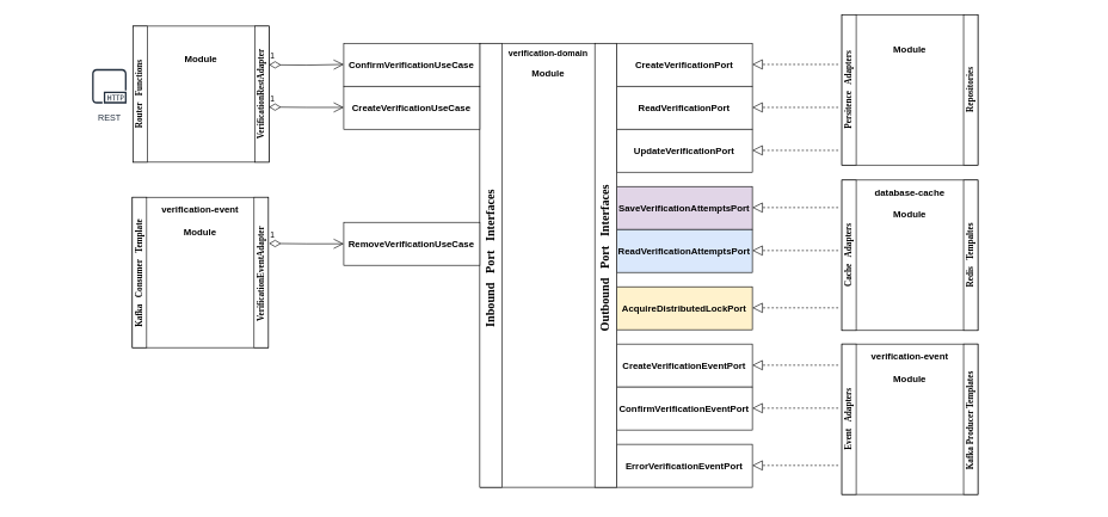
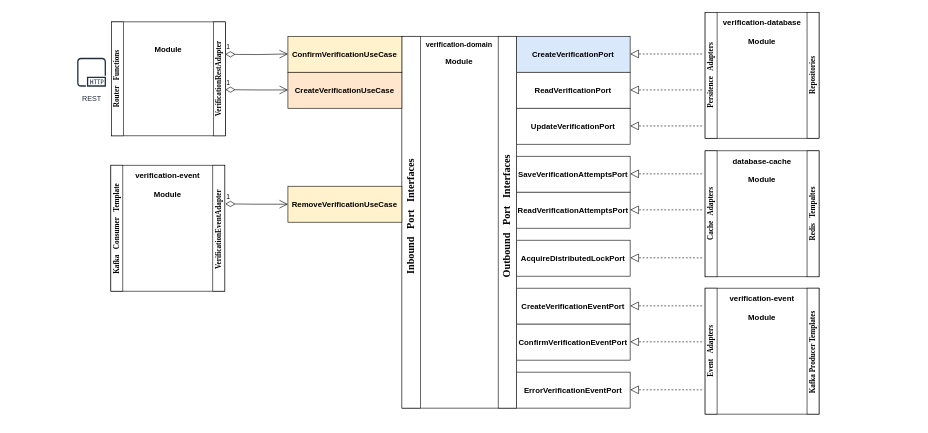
  <mxCell id="0" />
  <mxCell id="1" parent="0" />
- <mxCell id="2" value="CreateVerificationPort" style="rounded=0;whiteSpace=wrap;html=1;align=center;fontSize=13;fontStyle=1" vertex="1" parent="1"><mxGeometry x="860" y="60" width="190" height="60" as="geometry" /></mxCell>
+ <mxCell id="2" value="CreateVerificationPort" style="rounded=0;whiteSpace=wrap;html=1;align=center;fontSize=13;fontStyle=1;fillColor=#dae8fc;" vertex="1" parent="1"><mxGeometry x="860" y="60" width="190" height="60" as="geometry" /></mxCell>
  <mxCell id="3" value="ReadVerificationPort" style="rounded=0;whiteSpace=wrap;html=1;align=center;fontSize=13;fontStyle=1" vertex="1" parent="1"><mxGeometry x="860" y="120" width="190" height="60" as="geometry" /></mxCell>
  <mxCell id="4" value="UpdateVerificationPort" style="rounded=0;whiteSpace=wrap;html=1;align=center;fontSize=13;fontStyle=1" vertex="1" parent="1"><mxGeometry x="860" y="180" width="190" height="60" as="geometry" /></mxCell>
- <mxCell id="5" value="SaveVerificationAttemptsPort" style="rounded=0;whiteSpace=wrap;html=1;align=center;fontSize=13;fontStyle=1;fillColor=#e1d5e7;" vertex="1" parent="1"><mxGeometry x="860" y="260" width="190" height="60" as="geometry" /></mxCell>
- <mxCell id="6" value="ReadVerificationAttemptsPort" style="rounded=0;whiteSpace=wrap;html=1;align=center;fontSize=13;fontStyle=1;fillColor=#dae8fc;" vertex="1" parent="1"><mxGeometry x="860" y="320" width="190" height="60" as="geometry" /></mxCell>
- <mxCell id="7" value="AcquireDistributedLockPort" style="rounded=0;whiteSpace=wrap;html=1;align=center;fontSize=13;fontStyle=1;fillColor=#fff2cc;" vertex="1" parent="1"><mxGeometry x="860" y="400" width="190" height="60" as="geometry" /></mxCell>
+ <mxCell id="5" value="SaveVerificationAttemptsPort" style="rounded=0;whiteSpace=wrap;html=1;align=center;fontSize=13;fontStyle=1" vertex="1" parent="1"><mxGeometry x="860" y="260" width="190" height="60" as="geometry" /></mxCell>
+ <mxCell id="6" value="ReadVerificationAttemptsPort" style="rounded=0;whiteSpace=wrap;html=1;align=center;fontSize=13;fontStyle=1" vertex="1" parent="1"><mxGeometry x="860" y="320" width="190" height="60" as="geometry" /></mxCell>
+ <mxCell id="7" value="AcquireDistributedLockPort" style="rounded=0;whiteSpace=wrap;html=1;align=center;fontSize=13;fontStyle=1" vertex="1" parent="1"><mxGeometry x="860" y="400" width="190" height="60" as="geometry" /></mxCell>
  <mxCell id="8" value="CreateVerificationEventPort" style="rounded=0;whiteSpace=wrap;html=1;align=center;fontSize=13;fontStyle=1" vertex="1" parent="1"><mxGeometry x="860" y="480" width="190" height="60" as="geometry" /></mxCell>
  <mxCell id="9" value="ConfirmVerificationEventPort" style="rounded=0;whiteSpace=wrap;html=1;align=center;fontSize=13;fontStyle=1" vertex="1" parent="1"><mxGeometry x="860" y="540" width="190" height="60" as="geometry" /></mxCell>
  <mxCell id="10" value="ErrorVerificationEventPort" style="rounded=0;whiteSpace=wrap;html=1;align=center;fontSize=13;fontStyle=1" vertex="1" parent="1"><mxGeometry x="860" y="620" width="190" height="60" as="geometry" /></mxCell>
  <mxCell id="11" value="" style="group" vertex="1" connectable="0" parent="1"><mxGeometry x="669.41" y="60" width="191.34" height="620" as="geometry" /></mxCell>
  <mxCell id="12" value="verification-domain" style="rounded=0;whiteSpace=wrap;html=1;verticalAlign=top;fontStyle=1" vertex="1" parent="11"><mxGeometry x="0.59" width="190.0" height="620" as="geometry" /></mxCell>
  <mxCell id="13" value="" style="group" vertex="1" connectable="0" parent="11"><mxGeometry x="160.59" width="30.75" height="620" as="geometry" /></mxCell>
  <mxCell id="14" value="" style="rounded=0;whiteSpace=wrap;html=1;direction=south;" vertex="1" parent="13"><mxGeometry width="30.75" height="620" as="geometry" /></mxCell>
  <mxCell id="15" value="Outbound&amp;nbsp; &amp;nbsp;Port&amp;nbsp; &amp;nbsp;Interfaces" style="text;html=1;strokeColor=none;fillColor=none;align=center;verticalAlign=middle;whiteSpace=wrap;rounded=0;rotation=270;fontSize=17;fontStyle=1;fontFamily=Verdana;container=0;" vertex="1" parent="13"><mxGeometry x="-234.41" y="294.111" width="499.57" height="13.203" as="geometry" /></mxCell>
  <mxCell id="16" value="" style="group" vertex="1" connectable="0" parent="11"><mxGeometry width="30.75" height="620" as="geometry" /></mxCell>
  <mxCell id="17" value="" style="rounded=0;whiteSpace=wrap;html=1;direction=south;" vertex="1" parent="16"><mxGeometry width="30.75" height="620" as="geometry" /></mxCell>
  <mxCell id="18" value="Inbound&amp;nbsp; &amp;nbsp;Port&amp;nbsp; &amp;nbsp;Interfaces" style="text;html=1;strokeColor=none;fillColor=none;align=center;verticalAlign=middle;whiteSpace=wrap;rounded=0;rotation=270;fontSize=17;fontStyle=1;fontFamily=Verdana;container=0;" vertex="1" parent="16"><mxGeometry x="-234.41" y="294.111" width="499.57" height="13.203" as="geometry" /></mxCell>
  <mxCell id="19" value="Module" style="text;html=1;strokeColor=none;fillColor=none;align=center;verticalAlign=middle;whiteSpace=wrap;rounded=0;fontSize=13;fontStyle=1" vertex="1" parent="11"><mxGeometry x="65.59" y="26" width="60" height="30" as="geometry" /></mxCell>
- <mxCell id="20" value="ConfirmVerificationUseCase" style="rounded=0;whiteSpace=wrap;html=1;align=center;fontSize=13;fontStyle=1" vertex="1" parent="1"><mxGeometry x="479.41" y="60" width="190" height="60" as="geometry" /></mxCell>
- <mxCell id="21" value="CreateVerificationUseCase" style="rounded=0;whiteSpace=wrap;html=1;align=center;fontSize=13;fontStyle=1" vertex="1" parent="1"><mxGeometry x="479.41" y="120" width="190" height="60" as="geometry" /></mxCell>
- <mxCell id="22" value="RemoveVerificationUseCase" style="rounded=0;whiteSpace=wrap;html=1;align=center;fontSize=13;fontStyle=1" vertex="1" parent="1"><mxGeometry x="479.41" y="310" width="190" height="60" as="geometry" /></mxCell>
+ <mxCell id="20" value="ConfirmVerificationUseCase" style="rounded=0;whiteSpace=wrap;html=1;align=center;fontSize=13;fontStyle=1;fillColor=#fff2cc;" vertex="1" parent="1"><mxGeometry x="479.41" y="60" width="190" height="60" as="geometry" /></mxCell>
+ <mxCell id="21" value="CreateVerificationUseCase" style="rounded=0;whiteSpace=wrap;html=1;align=center;fontSize=13;fontStyle=1;fillColor=#ffe6cc;" vertex="1" parent="1"><mxGeometry x="479.41" y="120" width="190" height="60" as="geometry" /></mxCell>
+ <mxCell id="22" value="RemoveVerificationUseCase" style="rounded=0;whiteSpace=wrap;html=1;align=center;fontSize=13;fontStyle=1;fillColor=#fff2cc;" vertex="1" parent="1"><mxGeometry x="479.41" y="310" width="190" height="60" as="geometry" /></mxCell>
  <mxCell id="23" value="" style="endArrow=block;dashed=1;endFill=0;endSize=12;html=1;rounded=0;" edge="1" parent="1"><mxGeometry width="160" relative="1" as="geometry"><mxPoint x="1170" y="89.5" as="sourcePoint" /><mxPoint x="1050" y="89.5" as="targetPoint" /></mxGeometry></mxCell>
  <mxCell id="24" value="1" style="endArrow=open;html=1;endSize=12;startArrow=diamondThin;startSize=14;startFill=0;edgeStyle=orthogonalEdgeStyle;align=left;verticalAlign=bottom;rounded=0;" edge="1" parent="1"><mxGeometry x="-1" y="3" relative="1" as="geometry"><mxPoint x="375" y="90" as="sourcePoint" /><mxPoint x="479.41" y="89.5" as="targetPoint" /></mxGeometry></mxCell>
  <mxCell id="25" value="" style="group" vertex="1" connectable="0" parent="1"><mxGeometry x="185" y="36" width="190" height="190" as="geometry" /></mxCell>
  <mxCell id="26" value="" style="rounded=0;whiteSpace=wrap;html=1;align=center;fontSize=13;fontStyle=1" vertex="1" parent="25"><mxGeometry width="190" height="190" as="geometry" /></mxCell>
  <mxCell id="27" value="" style="group" vertex="1" connectable="0" parent="25"><mxGeometry width="20" height="190" as="geometry" /></mxCell>
  <mxCell id="28" value="" style="rounded=0;whiteSpace=wrap;html=1;" vertex="1" parent="27"><mxGeometry x="1.421e-14" width="20.0" height="190" as="geometry" /></mxCell>
  <mxCell id="29" value="Router&amp;nbsp; &amp;nbsp;Functions" style="text;html=1;strokeColor=none;fillColor=none;align=center;verticalAlign=middle;whiteSpace=wrap;rounded=0;rotation=270;fontFamily=Verdana;fontStyle=1" vertex="1" parent="27"><mxGeometry x="-70.0" y="83.125" width="160.0" height="23.75" as="geometry" /></mxCell>
  <mxCell id="30" value="" style="group" vertex="1" connectable="0" parent="25"><mxGeometry x="170" width="20" height="190" as="geometry" /></mxCell>
  <mxCell id="31" value="" style="rounded=0;whiteSpace=wrap;html=1;" vertex="1" parent="30"><mxGeometry x="1.421e-14" width="20.0" height="190" as="geometry" /></mxCell>
  <mxCell id="32" value="VerificationRestAdapter" style="text;html=1;strokeColor=none;fillColor=none;align=center;verticalAlign=middle;whiteSpace=wrap;rounded=0;rotation=270;fontFamily=Verdana;fontStyle=1" vertex="1" parent="30"><mxGeometry x="-70.0" y="83.125" width="160.0" height="23.75" as="geometry" /></mxCell>
  <mxCell id="33" value="Module" style="text;html=1;strokeColor=none;fillColor=none;align=center;verticalAlign=middle;whiteSpace=wrap;rounded=0;fontSize=13;fontStyle=1" vertex="1" parent="25"><mxGeometry x="65" y="30" width="60" height="30" as="geometry" /></mxCell>
  <mxCell id="34" value="1" style="endArrow=open;html=1;endSize=12;startArrow=diamondThin;startSize=14;startFill=0;edgeStyle=orthogonalEdgeStyle;align=left;verticalAlign=bottom;rounded=0;" edge="1" parent="1"><mxGeometry x="-1" y="3" relative="1" as="geometry"><mxPoint x="375" y="149" as="sourcePoint" /><mxPoint x="479.41" y="149.5" as="targetPoint" /></mxGeometry></mxCell>
  <mxCell id="35" value="" style="group" vertex="1" connectable="0" parent="1"><mxGeometry x="1175" y="20" width="190" height="210" as="geometry" /></mxCell>
  <mxCell id="36" value="" style="rounded=0;whiteSpace=wrap;html=1;align=center;fontSize=13;fontStyle=1" vertex="1" parent="35"><mxGeometry width="190" height="210.0" as="geometry" /></mxCell>
+ <mxCell id="37" value="verification-database" style="text;html=1;strokeColor=none;fillColor=none;align=center;verticalAlign=middle;whiteSpace=wrap;rounded=0;fontSize=13;fontStyle=1" vertex="1" parent="35"><mxGeometry x="20" width="150" height="33.158" as="geometry" /></mxCell>
  <mxCell id="38" value="" style="group" vertex="1" connectable="0" parent="35"><mxGeometry width="20" height="210.0" as="geometry" /></mxCell>
  <mxCell id="39" value="" style="rounded=0;whiteSpace=wrap;html=1;" vertex="1" parent="38"><mxGeometry x="1.421e-14" width="20.0" height="210.0" as="geometry" /></mxCell>
  <mxCell id="40" value="Persitence&amp;nbsp; &amp;nbsp;Adapters" style="text;html=1;strokeColor=none;fillColor=none;align=center;verticalAlign=middle;whiteSpace=wrap;rounded=0;rotation=270;fontFamily=Verdana;fontStyle=1" vertex="1" parent="38"><mxGeometry x="-70.0" y="91.875" width="160.0" height="26.25" as="geometry" /></mxCell>
  <mxCell id="41" value="" style="group" vertex="1" connectable="0" parent="35"><mxGeometry x="170" width="20" height="210.0" as="geometry" /></mxCell>
  <mxCell id="42" value="" style="rounded=0;whiteSpace=wrap;html=1;" vertex="1" parent="41"><mxGeometry x="1.421e-14" width="20.0" height="210.0" as="geometry" /></mxCell>
  <mxCell id="43" value="Repositories" style="text;html=1;strokeColor=none;fillColor=none;align=center;verticalAlign=middle;whiteSpace=wrap;rounded=0;rotation=270;fontFamily=Verdana;fontStyle=1" vertex="1" parent="41"><mxGeometry x="-70.0" y="91.875" width="160.0" height="26.25" as="geometry" /></mxCell>
  <mxCell id="44" value="Module" style="text;html=1;strokeColor=none;fillColor=none;align=center;verticalAlign=middle;whiteSpace=wrap;rounded=0;fontSize=13;fontStyle=1" vertex="1" parent="35"><mxGeometry x="65" y="33.16" width="60" height="30" as="geometry" /></mxCell>
  <mxCell id="45" value="" style="endArrow=block;dashed=1;endFill=0;endSize=12;html=1;rounded=0;" edge="1" parent="1"><mxGeometry width="160" relative="1" as="geometry"><mxPoint x="1170" y="149.5" as="sourcePoint" /><mxPoint x="1050" y="149.5" as="targetPoint" /></mxGeometry></mxCell>
  <mxCell id="46" value="" style="endArrow=block;dashed=1;endFill=0;endSize=12;html=1;rounded=0;" edge="1" parent="1"><mxGeometry width="160" relative="1" as="geometry"><mxPoint x="1170" y="209.5" as="sourcePoint" /><mxPoint x="1050" y="209.5" as="targetPoint" /></mxGeometry></mxCell>
  <mxCell id="47" value="REST" style="sketch=0;outlineConnect=0;fontColor=#232F3E;gradientColor=none;strokeColor=#232F3E;fillColor=#ffffff;dashed=0;verticalLabelPosition=bottom;verticalAlign=top;align=center;html=1;fontSize=12;fontStyle=0;aspect=fixed;shape=mxgraph.aws4.resourceIcon;resIcon=mxgraph.aws4.http_protocol;" vertex="1" parent="1"><mxGeometry x="122" y="90" width="60" height="60" as="geometry" /></mxCell>
  <mxCell id="48" value="" style="group" vertex="1" connectable="0" parent="1"><mxGeometry x="1175" y="251" width="190" height="210" as="geometry" /></mxCell>
  <mxCell id="49" value="" style="rounded=0;whiteSpace=wrap;html=1;align=center;fontSize=13;fontStyle=1" vertex="1" parent="48"><mxGeometry width="190" height="210.0" as="geometry" /></mxCell>
  <mxCell id="50" value="database-cache" style="text;html=1;strokeColor=none;fillColor=none;align=center;verticalAlign=middle;whiteSpace=wrap;rounded=0;fontSize=13;fontStyle=1" vertex="1" parent="48"><mxGeometry x="20" width="150" height="33.158" as="geometry" /></mxCell>
  <mxCell id="51" value="" style="group" vertex="1" connectable="0" parent="48"><mxGeometry width="20" height="210.0" as="geometry" /></mxCell>
  <mxCell id="52" value="" style="rounded=0;whiteSpace=wrap;html=1;" vertex="1" parent="51"><mxGeometry x="1.421e-14" width="20.0" height="210.0" as="geometry" /></mxCell>
  <mxCell id="53" value="Cache&amp;nbsp; &amp;nbsp;Adapters" style="text;html=1;strokeColor=none;fillColor=none;align=center;verticalAlign=middle;whiteSpace=wrap;rounded=0;rotation=270;fontFamily=Verdana;fontStyle=1" vertex="1" parent="51"><mxGeometry x="-70.0" y="91.875" width="160.0" height="26.25" as="geometry" /></mxCell>
  <mxCell id="54" value="" style="group" vertex="1" connectable="0" parent="48"><mxGeometry x="170" width="20" height="210.0" as="geometry" /></mxCell>
  <mxCell id="55" value="" style="rounded=0;whiteSpace=wrap;html=1;" vertex="1" parent="54"><mxGeometry x="1.421e-14" width="20.0" height="210.0" as="geometry" /></mxCell>
  <mxCell id="56" value="Redis&amp;nbsp; &amp;nbsp;Tempaltes" style="text;html=1;strokeColor=none;fillColor=none;align=center;verticalAlign=middle;whiteSpace=wrap;rounded=0;rotation=270;fontFamily=Verdana;fontStyle=1" vertex="1" parent="54"><mxGeometry x="-70.0" y="91.875" width="160.0" height="26.25" as="geometry" /></mxCell>
  <mxCell id="57" value="Module" style="text;html=1;strokeColor=none;fillColor=none;align=center;verticalAlign=middle;whiteSpace=wrap;rounded=0;fontSize=13;fontStyle=1" vertex="1" parent="48"><mxGeometry x="65" y="33.16" width="60" height="30" as="geometry" /></mxCell>
  <mxCell id="58" value="" style="shape=image;verticalLabelPosition=bottom;labelBackgroundColor=default;verticalAlign=top;aspect=fixed;imageAspect=0;image=https://upload.wikimedia.org/wikipedia/en/thumb/6/6b/Redis_Logo.svg/1200px-Redis_Logo.svg.png;" vertex="1" parent="1"><mxGeometry x="1375" y="326.61" width="129.84" height="43.39" as="geometry" /></mxCell>
  <mxCell id="59" value="" style="shape=image;verticalLabelPosition=bottom;labelBackgroundColor=default;verticalAlign=top;aspect=fixed;imageAspect=0;image=https://upload.wikimedia.org/wikipedia/commons/thumb/b/ba/Database-postgres.svg/1200px-Database-postgres.svg.png;" vertex="1" parent="1"><mxGeometry x="1375" y="60" width="102.59" height="145" as="geometry" /></mxCell>
  <mxCell id="60" value="" style="endArrow=block;dashed=1;endFill=0;endSize=12;html=1;rounded=0;" edge="1" parent="1"><mxGeometry width="160" relative="1" as="geometry"><mxPoint x="1170" y="289.41" as="sourcePoint" /><mxPoint x="1050" y="289.41" as="targetPoint" /></mxGeometry></mxCell>
  <mxCell id="61" value="" style="endArrow=block;dashed=1;endFill=0;endSize=12;html=1;rounded=0;" edge="1" parent="1"><mxGeometry width="160" relative="1" as="geometry"><mxPoint x="1170" y="349.41" as="sourcePoint" /><mxPoint x="1050" y="349.41" as="targetPoint" /></mxGeometry></mxCell>
  <mxCell id="62" value="" style="endArrow=block;dashed=1;endFill=0;endSize=12;html=1;rounded=0;" edge="1" parent="1"><mxGeometry width="160" relative="1" as="geometry"><mxPoint x="1170" y="429.41" as="sourcePoint" /><mxPoint x="1050" y="429.41" as="targetPoint" /></mxGeometry></mxCell>
  <mxCell id="63" value="" style="endArrow=block;dashed=1;endFill=0;endSize=12;html=1;rounded=0;" edge="1" parent="1"><mxGeometry width="160" relative="1" as="geometry"><mxPoint x="1170" y="509.5" as="sourcePoint" /><mxPoint x="1050" y="509.5" as="targetPoint" /></mxGeometry></mxCell>
  <mxCell id="64" value="" style="endArrow=block;dashed=1;endFill=0;endSize=12;html=1;rounded=0;" edge="1" parent="1"><mxGeometry width="160" relative="1" as="geometry"><mxPoint x="1170" y="569.5" as="sourcePoint" /><mxPoint x="1050" y="569.5" as="targetPoint" /></mxGeometry></mxCell>
  <mxCell id="65" value="" style="endArrow=block;dashed=1;endFill=0;endSize=12;html=1;rounded=0;" edge="1" parent="1"><mxGeometry width="160" relative="1" as="geometry"><mxPoint x="1170" y="649.5" as="sourcePoint" /><mxPoint x="1050" y="649.5" as="targetPoint" /></mxGeometry></mxCell>
  <mxCell id="66" value="" style="group" vertex="1" connectable="0" parent="1"><mxGeometry x="1171.875" y="474.995" width="196.25" height="225" as="geometry" /></mxCell>
  <mxCell id="67" value="" style="rounded=0;whiteSpace=wrap;html=1;align=center;fontSize=13;fontStyle=1" vertex="1" parent="66"><mxGeometry x="3.125" y="5.005" width="190" height="210.0" as="geometry" /></mxCell>
  <mxCell id="68" value="verification-event" style="text;html=1;strokeColor=none;fillColor=none;align=center;verticalAlign=middle;whiteSpace=wrap;rounded=0;fontSize=13;fontStyle=1" vertex="1" parent="66"><mxGeometry x="23.125" y="5.005" width="150" height="33.158" as="geometry" /></mxCell>
  <mxCell id="69" value="" style="rounded=0;whiteSpace=wrap;html=1;" vertex="1" parent="66"><mxGeometry x="3.125" y="5.005" width="20.0" height="210.0" as="geometry" /></mxCell>
  <mxCell id="70" value="Event&amp;nbsp; &amp;nbsp;Adapters" style="text;html=1;strokeColor=none;fillColor=none;align=center;verticalAlign=middle;whiteSpace=wrap;rounded=0;rotation=270;fontFamily=Verdana;fontStyle=1" vertex="1" parent="66"><mxGeometry x="-66.875" y="96.88" width="160.0" height="26.25" as="geometry" /></mxCell>
  <mxCell id="71" value="" style="rounded=0;whiteSpace=wrap;html=1;" vertex="1" parent="66"><mxGeometry x="173.125" y="5.005" width="20.0" height="210.0" as="geometry" /></mxCell>
  <mxCell id="72" value="Kafka Producer Templates" style="text;html=1;strokeColor=none;fillColor=none;align=center;verticalAlign=middle;whiteSpace=wrap;rounded=0;rotation=270;fontFamily=Verdana;fontStyle=1" vertex="1" parent="66"><mxGeometry x="70.625" y="99.375" width="225" height="26.25" as="geometry" /></mxCell>
  <mxCell id="73" value="Module" style="text;html=1;strokeColor=none;fillColor=none;align=center;verticalAlign=middle;whiteSpace=wrap;rounded=0;fontSize=13;fontStyle=1" vertex="1" parent="66"><mxGeometry x="68.125" y="38.165" width="60" height="30" as="geometry" /></mxCell>
  <mxCell id="74" value="" style="shape=image;verticalLabelPosition=bottom;labelBackgroundColor=default;verticalAlign=top;aspect=fixed;imageAspect=0;image=https://www.stonebranch.com/integration-hub/media/9e/7b/ff/1636467322/Kafka_Vendor_Product_Logo.svg;" vertex="1" parent="1"><mxGeometry x="1354.92" y="506.67" width="170" height="113.33" as="geometry" /></mxCell>
  <mxCell id="75" value="" style="group" vertex="1" connectable="0" parent="1"><mxGeometry x="181.005" y="269.995" width="196.25" height="225" as="geometry" /></mxCell>
  <mxCell id="76" value="" style="rounded=0;whiteSpace=wrap;html=1;align=center;fontSize=13;fontStyle=1" vertex="1" parent="75"><mxGeometry x="3.125" y="5.005" width="190" height="210.0" as="geometry" /></mxCell>
  <mxCell id="77" value="verification-event" style="text;html=1;strokeColor=none;fillColor=none;align=center;verticalAlign=middle;whiteSpace=wrap;rounded=0;fontSize=13;fontStyle=1" vertex="1" parent="75"><mxGeometry x="23.125" y="5.005" width="150" height="33.158" as="geometry" /></mxCell>
  <mxCell id="78" value="" style="rounded=0;whiteSpace=wrap;html=1;" vertex="1" parent="75"><mxGeometry x="3.125" y="5.005" width="20.0" height="210.0" as="geometry" /></mxCell>
  <mxCell id="79" value="Kafka&amp;nbsp; &amp;nbsp;Consumer&amp;nbsp; &amp;nbsp;Template" style="text;html=1;strokeColor=none;fillColor=none;align=center;verticalAlign=middle;whiteSpace=wrap;rounded=0;rotation=270;fontFamily=Verdana;fontStyle=1" vertex="1" parent="75"><mxGeometry x="-90.71" y="97.73" width="207.66" height="26.25" as="geometry" /></mxCell>
  <mxCell id="80" value="" style="rounded=0;whiteSpace=wrap;html=1;" vertex="1" parent="75"><mxGeometry x="173.125" y="5.005" width="20.0" height="210.0" as="geometry" /></mxCell>
  <mxCell id="81" value="VerificationEventAdapter" style="text;html=1;strokeColor=none;fillColor=none;align=center;verticalAlign=middle;whiteSpace=wrap;rounded=0;rotation=270;fontFamily=Verdana;fontStyle=1" vertex="1" parent="75"><mxGeometry x="70.625" y="99.375" width="225" height="26.25" as="geometry" /></mxCell>
  <mxCell id="82" value="Module" style="text;html=1;strokeColor=none;fillColor=none;align=center;verticalAlign=middle;whiteSpace=wrap;rounded=0;fontSize=13;fontStyle=1" vertex="1" parent="75"><mxGeometry x="68.125" y="38.165" width="60" height="30" as="geometry" /></mxCell>
  <mxCell id="83" value="" style="shape=image;verticalLabelPosition=bottom;labelBackgroundColor=default;verticalAlign=top;aspect=fixed;imageAspect=0;image=https://www.stonebranch.com/integration-hub/media/9e/7b/ff/1636467322/Kafka_Vendor_Product_Logo.svg;" vertex="1" parent="1"><mxGeometry x="20" y="303" width="170" height="113.33" as="geometry" /></mxCell>
  <mxCell id="84" value="1" style="endArrow=open;html=1;endSize=12;startArrow=diamondThin;startSize=14;startFill=0;edgeStyle=orthogonalEdgeStyle;align=left;verticalAlign=bottom;rounded=0;" edge="1" parent="1"><mxGeometry x="-1" y="3" relative="1" as="geometry"><mxPoint x="375" y="339.5" as="sourcePoint" /><mxPoint x="479.41" y="340" as="targetPoint" /></mxGeometry></mxCell>
